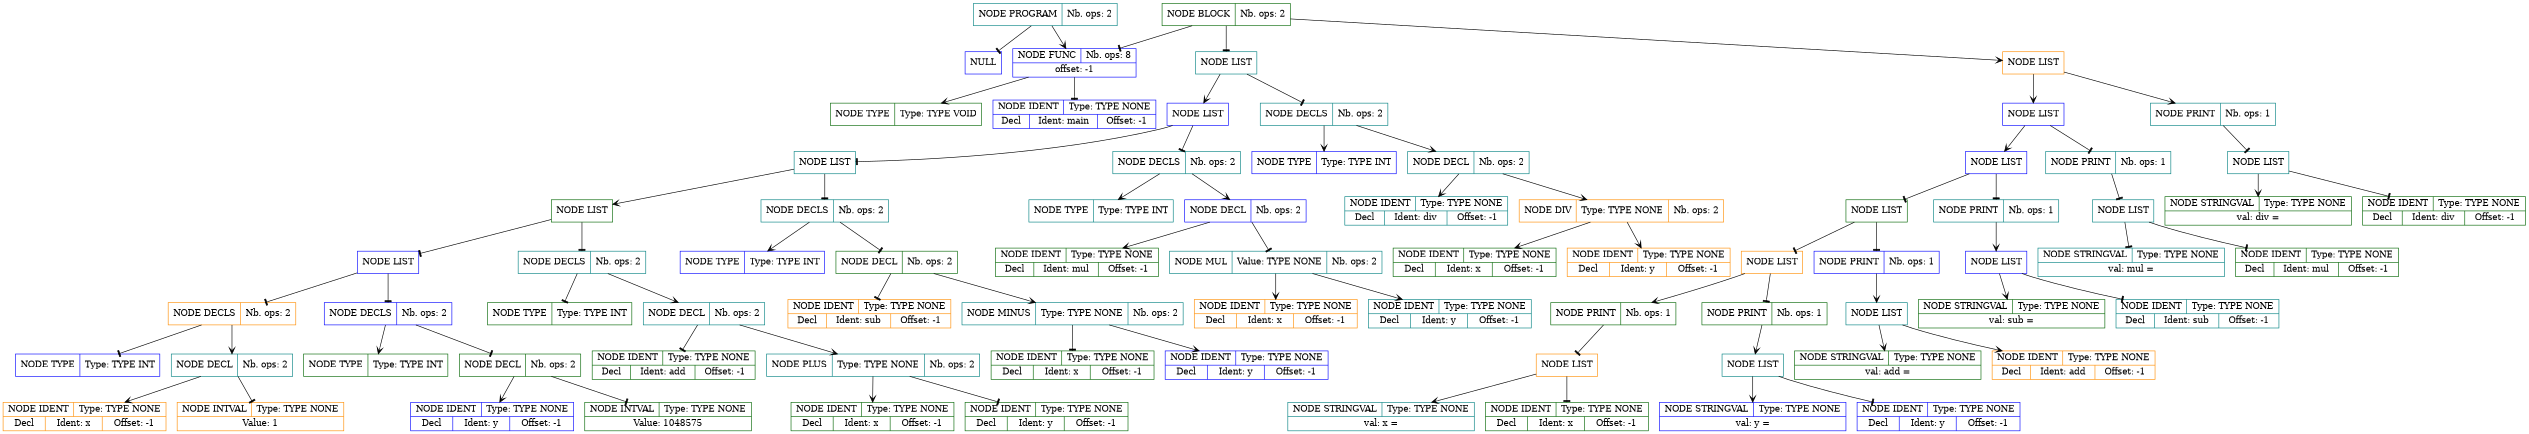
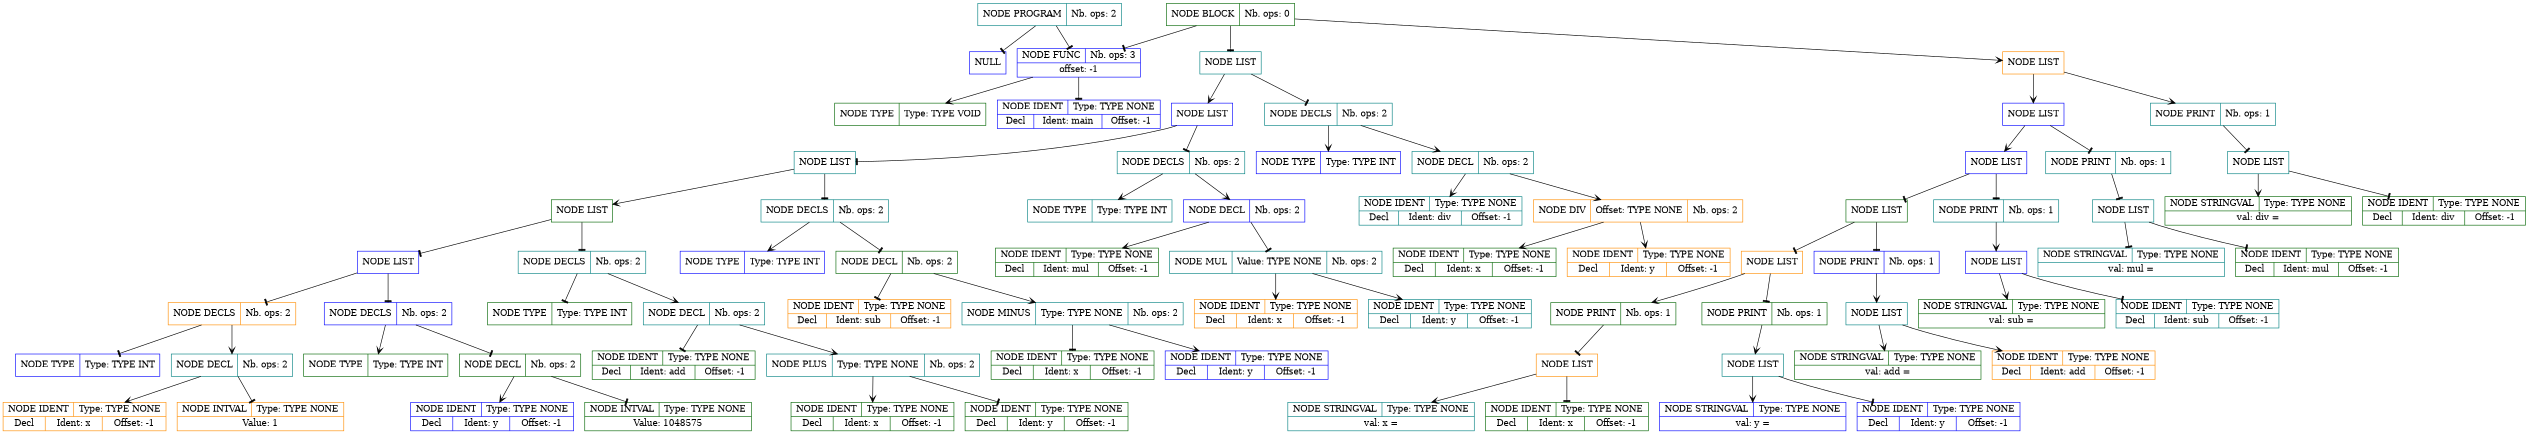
  digraph {
    node [color=teal shape=record]
    edge [arrowhead=vee tailclip=true]
    n1 [label="{{NODE PROGRAM|Nb. ops: 2}}"]
    n2 [color=blue label="{{NULL}}"]
-   n3 [color=blue label="{{NODE FUNC|Nb. ops: 8}|{offset: -1}}"]
+   n3 [color=blue label="{{NODE FUNC|Nb. ops: 3}|{offset: -1}}"]
    n4 [color=darkgreen label="{{NODE TYPE|Type: TYPE VOID}}"]
    n5 [color=blue label="{{NODE IDENT|Type: TYPE NONE}|{<decl>Decl      |Ident: main|Offset: -1}}"]
-   n6 [color=darkgreen label="{{NODE BLOCK|Nb. ops: 2}}"]
+   n6 [color=darkgreen label="{{NODE BLOCK|Nb. ops: 0}}"]
    n7 [label="{{NODE LIST}}"]
    n8 [color=darkorange label="{{NODE LIST}}"]
    n9 [color=blue label="{{NODE LIST}}"]
    n10 [label="{{NODE DECLS|Nb. ops: 2}}"]
    n11 [color=blue label="{{NODE LIST}}"]
    n12 [label="{{NODE PRINT|Nb. ops: 1}}"]
    n13 [label="{{NODE LIST}}"]
    n14 [label="{{NODE DECLS|Nb. ops: 2}}"]
    n15 [color=blue label="{{NODE TYPE|Type: TYPE INT}}"]
    n16 [label="{{NODE DECL|Nb. ops: 2}}"]
    n17 [color=darkgreen label="{{NODE LIST}}"]
    n18 [label="{{NODE DECLS|Nb. ops: 2}}"]
    n19 [label="{{NODE TYPE|Type: TYPE INT}}"]
    n20 [color=blue label="{{NODE DECL|Nb. ops: 2}}"]
    n21 [color=blue label="{{NODE LIST}}"]
    n22 [label="{{NODE DECLS|Nb. ops: 2}}"]
    n23 [color=blue label="{{NODE TYPE|Type: TYPE INT}}"]
    n24 [color=darkgreen label="{{NODE DECL|Nb. ops: 2}}"]
    n25 [color=darkorange label="{{NODE DECLS|Nb. ops: 2}}"]
    n26 [color=blue label="{{NODE DECLS|Nb. ops: 2}}"]
    n27 [color=darkgreen label="{{NODE TYPE|Type: TYPE INT}}"]
    n28 [label="{{NODE DECL|Nb. ops: 2}}"]
    n29 [color=blue label="{{NODE TYPE|Type: TYPE INT}}"]
    n30 [label="{{NODE DECL|Nb. ops: 2}}"]
    n31 [color=darkgreen label="{{NODE TYPE|Type: TYPE INT}}"]
    n32 [color=darkgreen label="{{NODE DECL|Nb. ops: 2}}"]
    n33 [color=darkorange label="{{NODE IDENT|Type: TYPE NONE}|{<decl>Decl      |Ident: x|Offset: -1}}"]
    n34 [color=darkorange label="{{NODE INTVAL|Type: TYPE NONE}|{Value: 1}}"]
    n35 [color=blue label="{{NODE IDENT|Type: TYPE NONE}|{<decl>Decl      |Ident: y|Offset: -1}}"]
    n36 [color=darkgreen label="{{NODE INTVAL|Type: TYPE NONE}|{Value: 1048575}}"]
    n37 [color=darkgreen label="{{NODE IDENT|Type: TYPE NONE}|{<decl>Decl      |Ident: add|Offset: -1}}"]
    n38 [label="{{NODE PLUS|Type: TYPE NONE|Nb. ops: 2}}"]
    n39 [color=darkgreen label="{{NODE IDENT|Type: TYPE NONE}|{<decl>Decl      |Ident: x|Offset: -1}}"]
    n40 [color=darkgreen label="{{NODE IDENT|Type: TYPE NONE}|{<decl>Decl      |Ident: y|Offset: -1}}"]
    n41 [color=darkorange label="{{NODE IDENT|Type: TYPE NONE}|{<decl>Decl      |Ident: sub|Offset: -1}}"]
    n42 [label="{{NODE MINUS|Type: TYPE NONE|Nb. ops: 2}}"]
    n43 [color=darkgreen label="{{NODE IDENT|Type: TYPE NONE}|{<decl>Decl      |Ident: x|Offset: -1}}"]
    n44 [color=blue label="{{NODE IDENT|Type: TYPE NONE}|{<decl>Decl      |Ident: y|Offset: -1}}"]
    n45 [color=darkgreen label="{{NODE IDENT|Type: TYPE NONE}|{<decl>Decl      |Ident: mul|Offset: -1}}"]
    n46 [label="{{NODE MUL|Value: TYPE NONE|Nb. ops: 2}}"]
    n47 [color=darkorange label="{{NODE IDENT|Type: TYPE NONE}|{<decl>Decl      |Ident: x|Offset: -1}}"]
    n48 [label="{{NODE IDENT|Type: TYPE NONE}|{<decl>Decl      |Ident: y|Offset: -1}}"]
    n49 [label="{{NODE IDENT|Type: TYPE NONE}|{<decl>Decl      |Ident: div|Offset: -1}}"]
-   n50 [color=darkorange label="{{NODE DIV|Type: TYPE NONE|Nb. ops: 2}}"]
+   n50 [color=darkorange label="{{NODE DIV|Offset: TYPE NONE|Nb. ops: 2}}"]
    n51 [color=darkgreen label="{{NODE IDENT|Type: TYPE NONE}|{<decl>Decl      |Ident: x|Offset: -1}}"]
    n52 [color=darkorange label="{{NODE IDENT|Type: TYPE NONE}|{<decl>Decl      |Ident: y|Offset: -1}}"]
    n53 [color=blue label="{{NODE LIST}}"]
    n54 [label="{{NODE PRINT|Nb. ops: 1}}"]
    n55 [label="{{NODE LIST}}"]
    n56 [color=darkgreen label="{{NODE LIST}}"]
    n57 [label="{{NODE PRINT|Nb. ops: 1}}"]
    n58 [label="{{NODE LIST}}"]
    n59 [color=darkorange label="{{NODE LIST}}"]
    n60 [color=blue label="{{NODE PRINT|Nb. ops: 1}}"]
    n61 [color=blue label="{{NODE LIST}}"]
    n62 [color=darkgreen label="{{NODE PRINT|Nb. ops: 1}}"]
    n63 [color=darkgreen label="{{NODE PRINT|Nb. ops: 1}}"]
    n64 [label="{{NODE LIST}}"]
    n65 [color=darkorange label="{{NODE LIST}}"]
    n66 [label="{{NODE LIST}}"]
    n67 [label="{{NODE STRINGVAL|Type: TYPE NONE}|{val: x = }}"]
    n68 [color=darkgreen label="{{NODE IDENT|Type: TYPE NONE}|{<decl>Decl      |Ident: x|Offset: -1}}"]
    n69 [color=blue label="{{NODE STRINGVAL|Type: TYPE NONE}|{val: y = }}"]
    n70 [color=blue label="{{NODE IDENT|Type: TYPE NONE}|{<decl>Decl      |Ident: y|Offset: -1}}"]
    n71 [color=darkgreen label="{{NODE STRINGVAL|Type: TYPE NONE}|{val: add = }}"]
    n72 [color=darkorange label="{{NODE IDENT|Type: TYPE NONE}|{<decl>Decl      |Ident: add|Offset: -1}}"]
    n73 [color=darkgreen label="{{NODE STRINGVAL|Type: TYPE NONE}|{val: sub = }}"]
    n74 [label="{{NODE IDENT|Type: TYPE NONE}|{<decl>Decl      |Ident: sub|Offset: -1}}"]
    n75 [label="{{NODE STRINGVAL|Type: TYPE NONE}|{val: mul = }}"]
    n76 [color=darkgreen label="{{NODE IDENT|Type: TYPE NONE}|{<decl>Decl      |Ident: mul|Offset: -1}}"]
    n77 [color=darkgreen label="{{NODE STRINGVAL|Type: TYPE NONE}|{val: div = }}"]
    n78 [color=darkgreen label="{{NODE IDENT|Type: TYPE NONE}|{<decl>Decl      |Ident: div|Offset: -1}}"]
    n1 -> n2 [arrowhead=tee]
-   n1 -> n3
+   n1 -> n3 [arrowhead=tee]
    n3 -> n4
    n3 -> n5 [arrowhead=tee]
    n6 -> n3 [arrowhead=tee]
    n6 -> n7 [arrowhead=tee]
    n6 -> n8
    n7 -> n9
    n7 -> n10 [arrowhead=tee]
    n8 -> n11
    n8 -> n12
    n9 -> n13 [arrowhead=tee]
    n9 -> n14 [arrowhead=tee]
    n10 -> n15
    n10 -> n16
    n11 -> n53
    n11 -> n54 [arrowhead=tee]
    n12 -> n55 [arrowhead=tee]
    n13 -> n17
    n13 -> n18 [arrowhead=tee]
    n14 -> n19
    n14 -> n20
    n16 -> n49
    n16 -> n50
    n17 -> n21 [arrowhead=tee]
    n17 -> n22 [arrowhead=tee]
    n18 -> n23
    n18 -> n24 [arrowhead=tee]
    n20 -> n45
    n20 -> n46 [arrowhead=tee]
    n21 -> n25 [arrowhead=tee]
    n21 -> n26 [arrowhead=tee]
    n22 -> n27 [arrowhead=tee]
    n22 -> n28
    n24 -> n41 [arrowhead=tee]
    n24 -> n42
    n25 -> n29 [arrowhead=tee]
    n25 -> n30
    n26 -> n31
    n26 -> n32 [arrowhead=tee]
    n28 -> n37 [arrowhead=tee]
    n28 -> n38
    n30 -> n33
    n30 -> n34 [arrowhead=tee]
    n32 -> n35
    n32 -> n36 [arrowhead=tee]
    n38 -> n39
    n38 -> n40 [arrowhead=tee]
    n42 -> n43 [arrowhead=tee]
    n42 -> n44
    n46 -> n47
    n46 -> n48
    n50 -> n51
    n50 -> n52
    n53 -> n56 [arrowhead=tee]
    n53 -> n57 [arrowhead=tee]
    n54 -> n58 [arrowhead=tee]
    n55 -> n77
    n55 -> n78 [arrowhead=tee]
    n56 -> n59 [arrowhead=tee]
    n56 -> n60 [arrowhead=tee]
    n57 -> n61
    n58 -> n75 [arrowhead=tee]
    n58 -> n76 [arrowhead=tee]
    n59 -> n62
    n59 -> n63 [arrowhead=tee]
    n60 -> n64
    n61 -> n73
    n61 -> n74 [arrowhead=tee]
    n62 -> n65 [arrowhead=tee]
    n63 -> n66
    n64 -> n71
    n64 -> n72
    n65 -> n67
    n65 -> n68 [arrowhead=tee]
    n66 -> n69
    n66 -> n70 [arrowhead=tee]
  }
